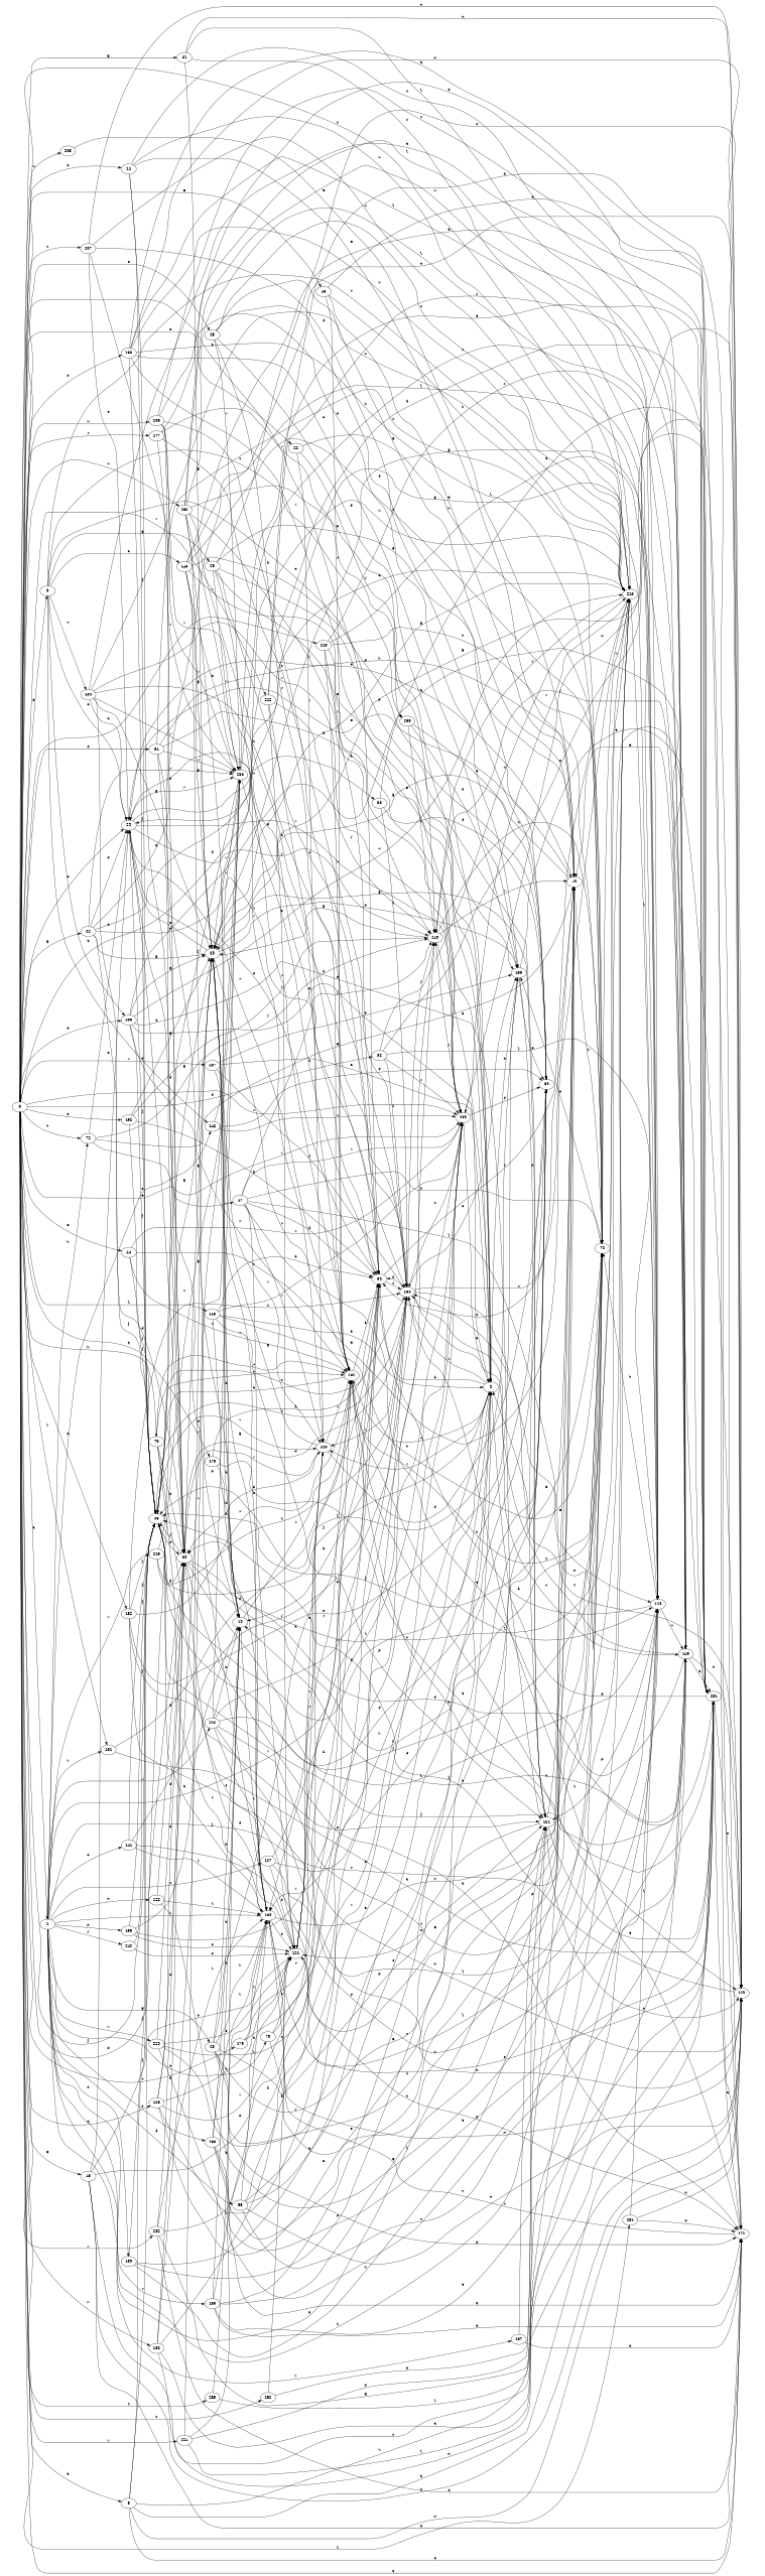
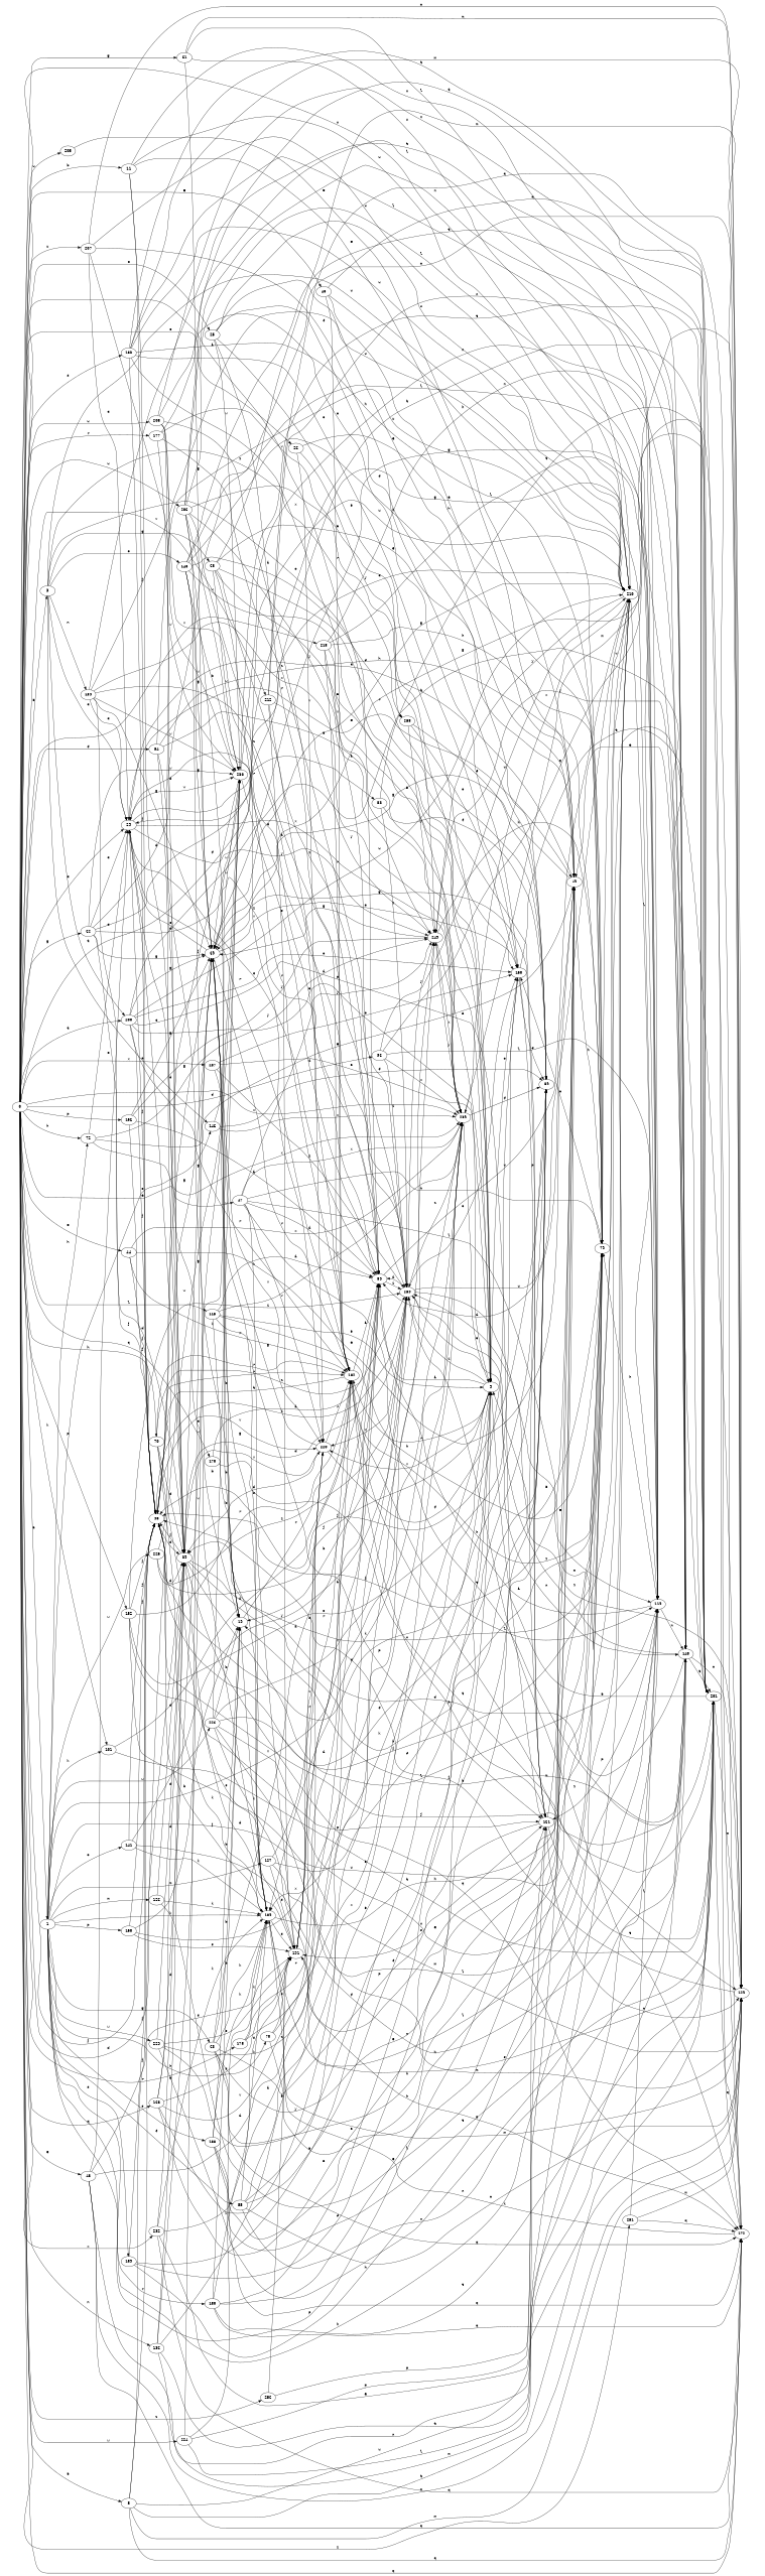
  strict digraph {
    fontname="DejaVu Sans Mono"
    rankdir=LR
    node [fontname="DejaVu Sans Mono"]
    edge [fontname="DejaVu Sans Mono"]
    0
    1
    3
    8
    11
    25
    26
    29
    36
    39
    44
    45
    47
    48
    53
    54
    61
    62
    70
    72
    89
    98
    101
    115
    136
    152
    156
    168
    170
    172
    177
    178
    183
    200
    205
    206
    207
    208
    210
    212
    218
    224
    232
    237
    239
    251
-   255
    256
    55
    63
    78
    79
-   107
    109
    126
    127
    141
    146
    158
    161
    180
    188
    189
    225
    226
    229
-   242
    68
    139
    148
    150
    258
    129
    201
    230
    49
    140
    9
    182
    59
    220
    249
    259
    119
    69
    191
    19
    0 -> 1 [label=a]
    0 -> 3 [label=a]
    0 -> 8 [label=a]
    0 -> 11 [label=b]
    0 -> 25 [label=c]
    0 -> 26 [label=c]
    0 -> 29 [label=c]
    0 -> 36 [label=d]
    0 -> 39 [label=d]
    0 -> 44 [label=e]
    0 -> 45 [label=e]
    0 -> 47 [label=e]
    0 -> 48 [label=e]
    0 -> 53 [label=f]
    0 -> 54 [label=f]
    0 -> 61 [label=g]
    0 -> 62 [label=g]
    0 -> 70 [label=h]
    0 -> 72 [label=h]
    0 -> 89 [label=i]
    0 -> 98 [label=j]
    0 -> 101 [label=k]
    0 -> 115 [label=l]
    0 -> 136 [label=n]
    0 -> 152 [label=p]
    0 -> 156 [label=p]
    0 -> 168 [label=q]
    0 -> 170 [label=q]
    0 -> 172 [label=q]
    0 -> 177 [label=r]
    0 -> 178 [label=r]
    0 -> 183 [label=s]
    0 -> 200 [label=t]
    0 -> 205 [label=u]
    0 -> 206 [label=u]
    0 -> 207 [label=u]
    0 -> 208 [label=u]
    0 -> 210 [label=u]
    0 -> 212 [label=v]
    0 -> 218 [label=v]
    0 -> 224 [label=w]
    0 -> 232 [label=x]
    0 -> 237 [label=x]
    0 -> 239 [label=x]
    0 -> 251 [label=z]
-   0 -> 255 [label=z]
    0 -> 256 [label=z]
    1 -> 72 [label=h]
    1 -> 101 [label=k]
    1 -> 210 [label=u]
    1 -> 239 [label=x]
    1 -> 55 [label=f]
    1 -> 63 [label=g]
    1 -> 78 [label=h]
    1 -> 79 [label=h]
-   1 -> 107 [label=k]
    1 -> 109 [label=k]
    1 -> 126 [label=m]
    1 -> 127 [label=m]
    1 -> 141 [label=o]
    1 -> 146 [label=o]
    1 -> 158 [label=p]
    1 -> 161 [label=p]
    1 -> 180 [label=r]
    1 -> 188 [label=s]
    1 -> 189 [label=s]
    1 -> 225 [label=w]
    1 -> 226 [label=w]
    1 -> 229 [label=w]
-   1 -> 242 [label=y]
    3 -> 29 [label=c]
    3 -> 200 [label=t]
    3 -> 210 [label=u]
    3 -> 146 [label=o]
    3 -> 68 [label=g]
    3 -> 139 [label=n]
    3 -> 148 [label=o]
    3 -> 150 [label=o]
    3 -> 258 [label=z]
    8 -> 98 [label=j]
    8 -> 172 [label=q]
    8 -> 210 [label=u]
    8 -> 129 [label=m]
    8 -> 201 [label=t]
    8 -> 230 [label=w]
    11 -> 39 [label=d]
    11 -> 98 [label=j]
    11 -> 210 [label=u]
    11 -> 49 [label=e]
    11 -> 140 [label=n]
    25 -> 210 [label=u]
    25 -> 230 [label=w]
    25 -> 49 [label=e]
    25 -> 9 [label=a]
    25 -> 182 [label=r]
    25 -> 59 [label=f]
    26 -> 79 [label=h]
    26 -> 220 [label=v]
    26 -> 249 [label=y]
    29 -> 98 [label=j]
    29 -> 210 [label=u]
    29 -> 239 [label=x]
    29 -> 230 [label=w]
    29 -> 49 [label=e]
    29 -> 182 [label=r]
    29 -> 249 [label=y]
    36 -> 172 [label=q]
    36 -> 210 [label=u]
    36 -> 239 [label=x]
    36 -> 259 [label=z]
    36 -> 119 [label=l]
    39 -> 29 [label=c]
    39 -> 98 [label=j]
    39 -> 172 [label=q]
    39 -> 210 [label=u]
    39 -> 79 [label=h]
    39 -> 220 [label=v]
    39 -> 119 [label=l]
    39 -> 69 [label=g]
    44 -> 98 [label=j]
    44 -> 239 [label=x]
    44 -> 49 [label=e]
    44 -> 182 [label=r]
    45 -> 29 [label=c]
    45 -> 89 [label=i]
    45 -> 172 [label=q]
    45 -> 129 [label=m]
    45 -> 140 [label=n]
    45 -> 191 [label=s]
    47 -> 89 [label=i]
    47 -> 239 [label=x]
    47 -> 79 [label=h]
    47 -> 109 [label=k]
    47 -> 201 [label=t]
    47 -> 220 [label=v]
    47 -> 249 [label=y]
    47 -> 119 [label=l]
    48 -> 172 [label=q]
    48 -> 79 [label=h]
    48 -> 49 [label=e]
    48 -> 182 [label=r]
    53 -> 201 [label=t]
    53 -> 59 [label=f]
    53 -> 259 [label=z]
    54 -> 39 [label=d]
    54 -> 210 [label=u]
    54 -> 79 [label=h]
    54 -> 109 [label=k]
-   54 -> 230 [label=w]
    54 -> 9 [label=a]
    61 -> 210 [label=u]
    61 -> 129 [label=m]
    61 -> 119 [label=l]
    61 -> 69 [label=g]
    62 -> 29 [label=c]
    62 -> 98 [label=j]
    62 -> 129 [label=m]
    62 -> 201 [label=t]
    62 -> 230 [label=w]
    62 -> 259 [label=z]
    62 -> 69 [label=g]
    70 -> 39 [label=d]
    70 -> 109 [label=k]
    70 -> 182 [label=r]
    70 -> 259 [label=z]
    70 -> 191 [label=s]
    72 -> 29 [label=c]
    72 -> 239 [label=x]
    72 -> 49 [label=e]
    72 -> 249 [label=y]
    89 -> 29 [label=c]
    89 -> 210 [label=u]
    89 -> 259 [label=z]
    98 -> 39 [label=d]
    98 -> 182 [label=r]
    98 -> 59 [label=f]
    98 -> 220 [label=v]
    98 -> 259 [label=z]
    98 -> 69 [label=g]
    101 -> 89 [label=i]
    101 -> 201 [label=t]
    115 -> 89 [label=i]
    115 -> 239 [label=x]
    115 -> 79 [label=h]
    115 -> 161 [label=p]
    115 -> 9 [label=a]
    115 -> 19 [label=b]
    136 -> 39 [label=d]
    136 -> 129 [label=m]
    136 -> 201 [label=t]
    136 -> 230 [label=w]
    136 -> 259 [label=z]
    152 -> 98 [label=j]
    152 -> 161 [label=p]
    152 -> 150 [label=o]
    152 -> 129 [label=m]
    152 -> 182 [label=r]
    152 -> 259 [label=z]
    156 -> 89 [label=i]
    156 -> 98 [label=j]
    156 -> 249 [label=y]
    156 -> 69 [label=g]
    168 -> 39 [label=d]
    168 -> 230 [label=w]
    168 -> 9 [label=a]
    168 -> 220 [label=v]
    168 -> 249 [label=y]
    168 -> 191 [label=s]
    170 -> 89 [label=i]
    170 -> 201 [label=t]
-   170 -> 19 [label=b]
    172 -> 109 [label=k]
    172 -> 259 [label=z]
    177 -> 39 [label=d]
    177 -> 150 [label=o]
    177 -> 258 [label=v]
    177 -> 259 [label=z]
    178 -> 109 [label=k]
    178 -> 9 [label=a]
    178 -> 182 [label=r]
    183 -> 98 [label=j]
    183 -> 210 [label=u]
    183 -> 239 [label=x]
    183 -> 79 [label=h]
    183 -> 150 [label=o]
    183 -> 129 [label=m]
    183 -> 201 [label=t]
    183 -> 119 [label=l]
    200 -> 98 [label=j]
    200 -> 210 [label=u]
    200 -> 161 [label=p]
+   200 -> 150 [label=o]
    200 -> 201 [label=t]
    200 -> 9 [label=a]
    200 -> 182 [label=r]
    200 -> 69 [label=g]
    205 -> 49 [label=e]
    206 -> 89 [label=i]
    206 -> 201 [label=t]
    206 -> 230 [label=w]
    206 -> 140 [label=n]
    206 -> 9 [label=a]
    206 -> 249 [label=y]
    206 -> 119 [label=l]
    206 -> 69 [label=g]
    206 -> 19 [label=b]
    207 -> 29 [label=c]
    207 -> 210 [label=u]
    207 -> 129 [label=m]
    207 -> 230 [label=w]
    207 -> 59 [label=f]
    208 -> 39 [label=d]
    208 -> 89 [label=i]
    208 -> 230 [label=w]
    208 -> 140 [label=n]
    208 -> 182 [label=r]
    208 -> 119 [label=l]
    210 -> 29 [label=c]
    210 -> 98 [label=j]
    210 -> 239 [label=x]
    210 -> 249 [label=y]
    210 -> 119 [label=l]
    210 -> 69 [label=g]
    212 -> 89 [label=i]
    212 -> 172 [label=q]
    212 -> 140 [label=n]
    212 -> 249 [label=y]
    212 -> 191 [label=s]
    218 -> 89 [label=i]
    218 -> 79 [label=h]
    218 -> 140 [label=n]
    218 -> 9 [label=a]
    218 -> 182 [label=r]
    218 -> 119 [label=l]
    224 -> 109 [label=k]
    224 -> 161 [label=p]
    224 -> 119 [label=l]
    224 -> 69 [label=g]
    232 -> 39 [label=d]
    232 -> 89 [label=i]
    232 -> 172 [label=q]
    232 -> 109 [label=k]
    232 -> 49 [label=e]
    237 -> 150 [label=o]
    237 -> 9 [label=a]
    237 -> 259 [label=z]
    237 -> 19 [label=b]
    239 -> 109 [label=k]
    239 -> 129 [label=m]
    239 -> 9 [label=a]
    239 -> 59 [label=f]
    239 -> 249 [label=y]
    239 -> 259 [label=z]
    251 -> 172 [label=q]
    251 -> 129 [label=m]
    251 -> 119 [label=l]
-   255 -> 119 [label=l]
-   255 -> 19 [label=b]
    256 -> 161 [label=p]
    256 -> 191 [label=s]
    55 -> 239 [label=x]
    55 -> 109 [label=k]
    55 -> 129 [label=m]
    55 -> 140 [label=n]
    55 -> 9 [label=a]
    55 -> 59 [label=f]
    63 -> 89 [label=i]
    63 -> 172 [label=q]
    63 -> 79 [label=h]
    63 -> 109 [label=k]
    63 -> 161 [label=p]
    63 -> 49 [label=e]
    63 -> 19 [label=b]
    78 -> 89 [label=i]
    78 -> 79 [label=h]
    78 -> 191 [label=s]
    79 -> 210 [label=u]
    79 -> 150 [label=o]
    79 -> 9 [label=a]
-   107 -> 172 [label=q]
-   107 -> 161 [label=p]
    109 -> 29 [label=c]
    109 -> 98 [label=j]
    109 -> 79 [label=h]
    109 -> 129 [label=m]
    109 -> 119 [label=l]
    109 -> 69 [label=g]
    109 -> 191 [label=s]
    126 -> 39 [label=d]
    126 -> 109 [label=k]
    126 -> 119 [label=l]
    127 -> 182 [label=r]
    127 -> 59 [label=f]
    127 -> 119 [label=l]
    127 -> 191 [label=s]
    141 -> 98 [label=j]
    141 -> 109 [label=k]
    141 -> 140 [label=n]
    141 -> 249 [label=y]
    146 -> 239 [label=x]
    146 -> 230 [label=w]
    146 -> 59 [label=f]
    158 -> 98 [label=j]
    158 -> 239 [label=x]
    158 -> 191 [label=s]
    158 -> 19 [label=b]
    161 -> 129 [label=m]
    161 -> 201 [label=t]
    161 -> 49 [label=e]
    161 -> 69 [label=g]
    161 -> 191 [label=s]
    180 -> 172 [label=q]
    180 -> 201 [label=t]
    180 -> 49 [label=e]
    180 -> 9 [label=a]
    180 -> 191 [label=s]
    180 -> 19 [label=b]
    188 -> 172 [label=q]
    188 -> 79 [label=h]
    188 -> 109 [label=k]
    188 -> 201 [label=t]
    188 -> 19 [label=b]
    189 -> 98 [label=j]
    189 -> 79 [label=h]
    189 -> 9 [label=a]
    189 -> 59 [label=f]
    225 -> 39 [label=d]
    225 -> 259 [label=z]
    225 -> 69 [label=g]
    226 -> 172 [label=q]
    226 -> 210 [label=u]
    226 -> 239 [label=x]
    226 -> 129 [label=m]
    226 -> 230 [label=w]
    226 -> 59 [label=f]
    226 -> 19 [label=b]
    229 -> 39 [label=d]
    229 -> 140 [label=n]
    229 -> 59 [label=f]
    229 -> 259 [label=z]
    229 -> 191 [label=s]
-   242 -> 98 [label=j]
-   242 -> 191 [label=s]
    68 -> 239 [label=x]
-   68 -> 161 [label=p]
+   68 -> 161 [label=r]
    68 -> 129 [label=m]
    68 -> 230 [label=w]
    68 -> 49 [label=e]
    68 -> 182 [label=r]
    68 -> 259 [label=z]
    139 -> 29 [label=c]
    139 -> 39 [label=d]
    139 -> 210 [label=u]
    139 -> 239 [label=x]
    139 -> 201 [label=t]
    139 -> 230 [label=w]
    139 -> 259 [label=z]
    139 -> 69 [label=g]
    148 -> 79 [label=h]
    148 -> 201 [label=t]
    148 -> 9 [label=a]
    148 -> 59 [label=f]
    148 -> 220 [label=v]
    148 -> 119 [label=l]
    148 -> 69 [label=g]
    148 -> 19 [label=b]
    150 -> 98 [label=j]
    150 -> 161 [label=p]
    150 -> 201 [label=t]
    150 -> 59 [label=f]
    258 -> 150 [label=o]
    258 -> 59 [label=f]
    258 -> 249 [label=y]
    129 -> 98 [label=j]
    129 -> 259 [label=z]
    201 -> 172 [label=q]
    201 -> 129 [label=m]
    201 -> 9 [label=a]
    201 -> 69 [label=g]
    201 -> 191 [label=s]
    230 -> 89 [label=i]
    230 -> 98 [label=j]
    230 -> 201 [label=t]
    230 -> 140 [label=n]
    49 -> 29 [label=c]
    49 -> 89 [label=i]
    49 -> 98 [label=j]
    49 -> 79 [label=h]
    49 -> 69 [label=g]
    140 -> 39 [label=d]
    140 -> 98 [label=j]
    140 -> 129 [label=m]
    140 -> 201 [label=t]
    140 -> 49 [label=e]
    140 -> 249 [label=y]
    140 -> 259 [label=z]
    140 -> 69 [label=g]
    140 -> 19 [label=b]
    9 -> 89 [label=i]
    9 -> 98 [label=j]
    9 -> 109 [label=k]
    9 -> 150 [label=o]
    9 -> 182 [label=r]
    9 -> 220 [label=v]
    9 -> 259 [label=z]
    182 -> 89 [label=i]
    182 -> 98 [label=t]
    182 -> 79 [label=h]
    182 -> 161 [label=p]
    182 -> 129 [label=m]
    182 -> 119 [label=l]
    220 -> 39 [label=d]
    220 -> 182 [label=r]
    220 -> 59 [label=f]
    220 -> 69 [label=g]
    220 -> 191 [label=s]
-   249 -> 49 [label=x]
+   249 -> 239 [label=x]
    249 -> 79 [label=h]
    249 -> 9 [label=a]
    249 -> 69 [label=g]
    259 -> 29 [label=c]
    259 -> 39 [label=d]
    259 -> 89 [label=i]
    259 -> 210 [label=u]
    259 -> 150 [label=o]
    259 -> 129 [label=m]
    259 -> 140 [label=n]
    259 -> 220 [label=v]
    259 -> 249 [label=y]
    259 -> 19 [label=b]
    119 -> 89 [label=i]
    119 -> 79 [label=h]
    119 -> 161 [label=p]
    119 -> 140 [label=n]
    119 -> 69 [label=g]
    69 -> 29 [label=c]
    69 -> 150 [label=o]
    69 -> 230 [label=w]
    69 -> 182 [label=r]
    69 -> 220 [label=v]
    69 -> 191 [label=s]
    69 -> 19 [label=b]
    191 -> 39 [label=d]
    191 -> 89 [label=i]
    191 -> 49 [label=e]
    191 -> 182 [label=r]
    191 -> 220 [label=v]
    19 -> 109 [label=k]
    19 -> 182 [label=r]
  }
